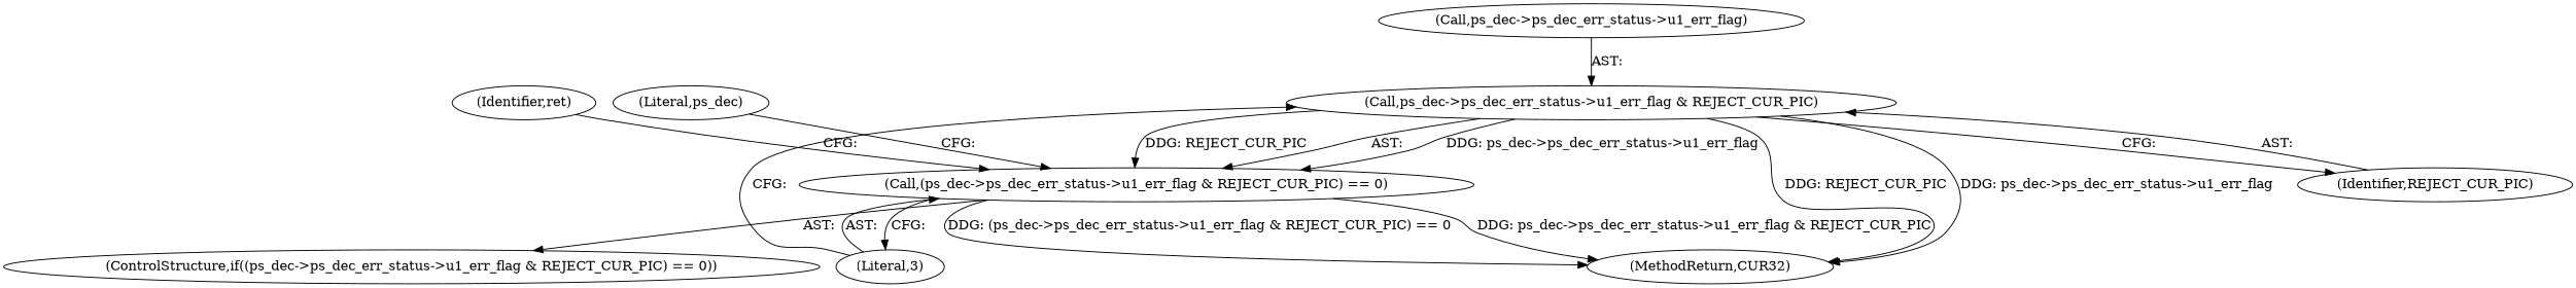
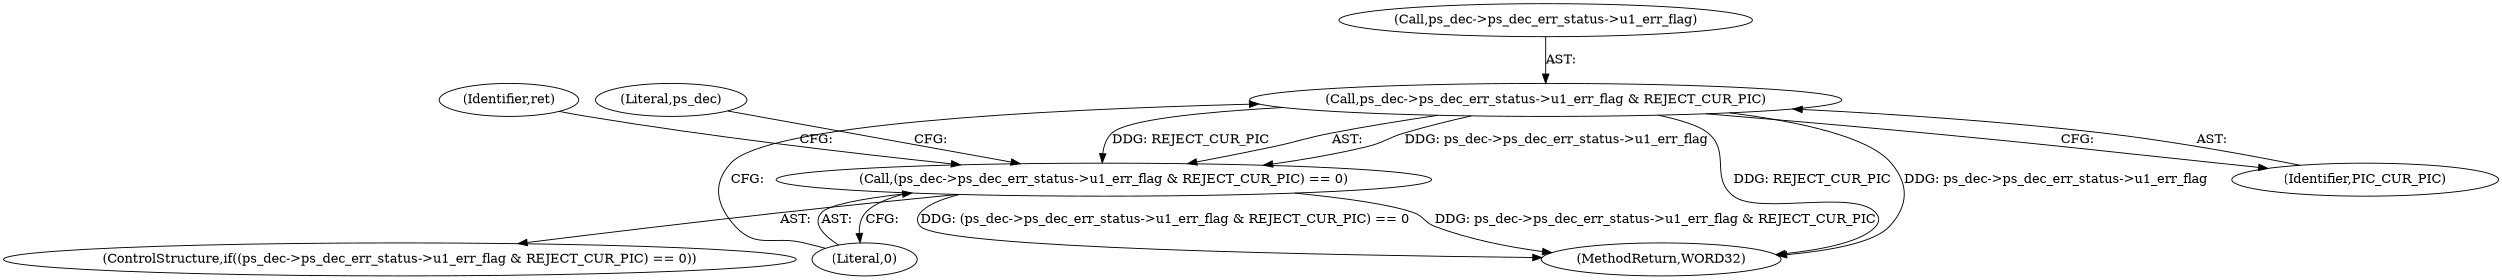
  digraph {
    n1 [label="(Call,ps_dec->ps_dec_err_status->u1_err_flag & REJECT_CUR_PIC)"]
    n2 [label="(Call,(ps_dec->ps_dec_err_status->u1_err_flag & REJECT_CUR_PIC) == 0)"]
-   n3 [label="(Identifier,REJECT_CUR_PIC)"]
-   n4 [label="(MethodReturn,CUR32)"]
+   n3 [label="(Identifier,PIC_CUR_PIC)"]
+   n4 [label="(MethodReturn,WORD32)"]
    n5 [label="(ControlStructure,if((ps_dec->ps_dec_err_status->u1_err_flag & REJECT_CUR_PIC) == 0))"]
-   n6 [label="(Literal,3)"]
+   n6 [label="(Literal,0)"]
    n7 [label="(Identifier,ret)"]
    n8 [label="(Literal,ps_dec)"]
    n9 [label="(Call,ps_dec->ps_dec_err_status->u1_err_flag)"]
    n1 -> n2 [label="AST: "]
    n1 -> n2 [label="DDG: ps_dec->ps_dec_err_status->u1_err_flag"]
    n1 -> n2 [label="DDG: REJECT_CUR_PIC"]
    n1 -> n3 [label="CFG: "]
    n1 -> n4 [label="DDG: REJECT_CUR_PIC"]
    n1 -> n4 [label="DDG: ps_dec->ps_dec_err_status->u1_err_flag"]
    n2 -> n4 [label="DDG: ps_dec->ps_dec_err_status->u1_err_flag & REJECT_CUR_PIC"]
    n2 -> n4 [label="DDG: (ps_dec->ps_dec_err_status->u1_err_flag & REJECT_CUR_PIC) == 0"]
    n2 -> n5 [label="AST: "]
    n2 -> n6 [label="CFG: "]
    n3 -> n1 [label="AST: "]
    n6 -> n1 [label="CFG: "]
    n6 -> n2 [label="AST: "]
    n7 -> n2 [label="CFG: "]
    n8 -> n2 [label="CFG: "]
    n9 -> n1 [label="AST: "]
  }
